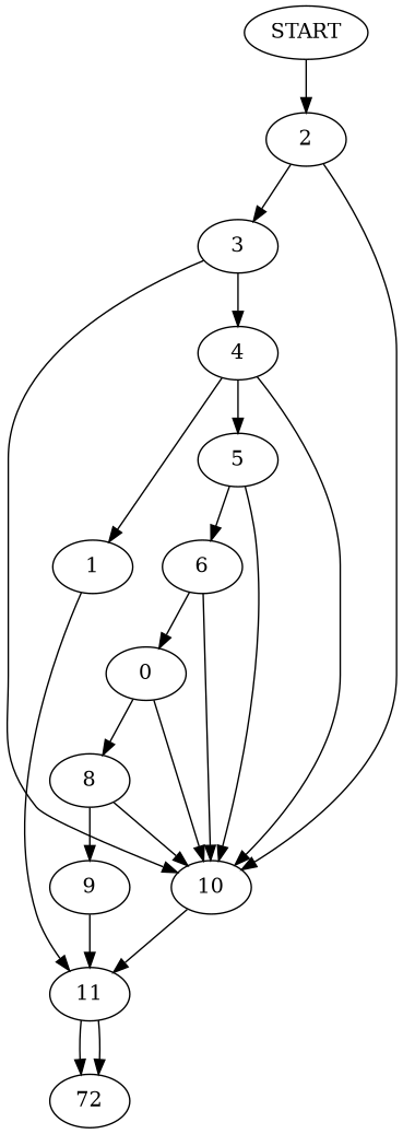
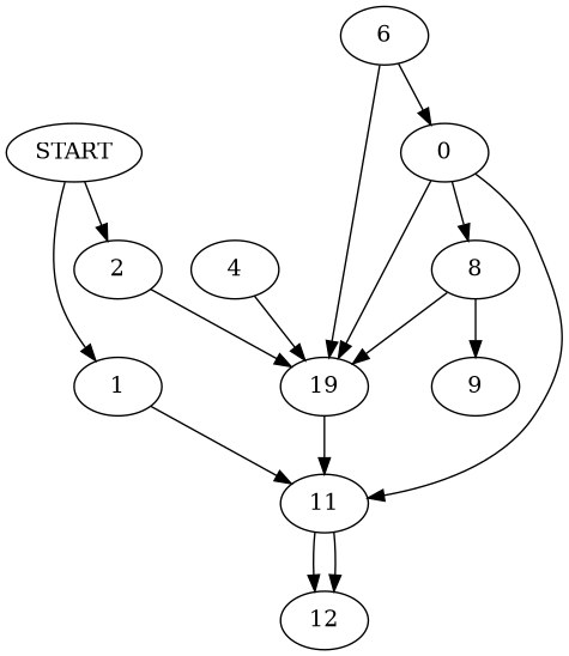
  digraph {
    n1 [label=START]
    1
    2
    11
-   3
-   10
-   12 [label=72]
+   10 [label=19]
+   12
    4
-   5
    6
    n11 [label=0]
    8
    9
-   4 -> 1
+   n1 -> 1
    n1 -> 2
    1 -> 11
-   2 -> 3
    2 -> 10
    11 -> 12
    11 -> 12 [tailport=s2]
-   3 -> 10
-   3 -> 4
    10 -> 11
    4 -> 10
-   4 -> 5
-   5 -> 10
-   5 -> 6
    6 -> 10
    6 -> n11
    n11 -> 10
    n11 -> 8
    8 -> 10
    8 -> 9
-   9 -> 11
+   n11 -> 11
  }
